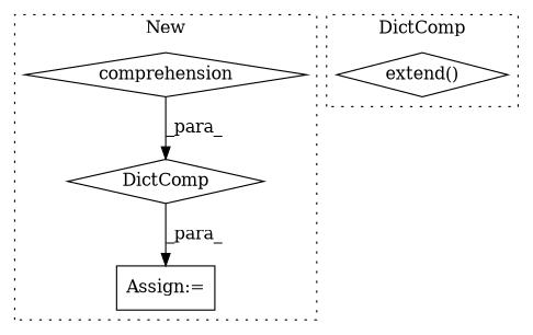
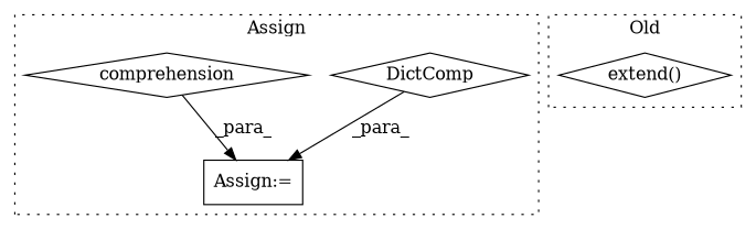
  digraph {
    node [l=3 shape=diamond]
    n1 [a=84 l=32 label=DictComp s=8229]
    n2 [a=45 label=comprehension s=8235]
    n3 [a=68 label="Assign:=" s=8225 shape=box]
    n4 [a=75 l="26,1" label="extend()" s="7935,7974"]
    subgraph cluster_1 {
-     label=New
+     label=Assign
      style=dotted
      n1
      n2
      n3
    }
    subgraph cluster_2 {
-     label=DictComp
+     label=Old
      style=dotted
      n4
    }
    n1 -> n3 [label=_para_]
-   n2 -> n1 [label=_para_]
+   n2 -> n3 [label=_para_]
  }
